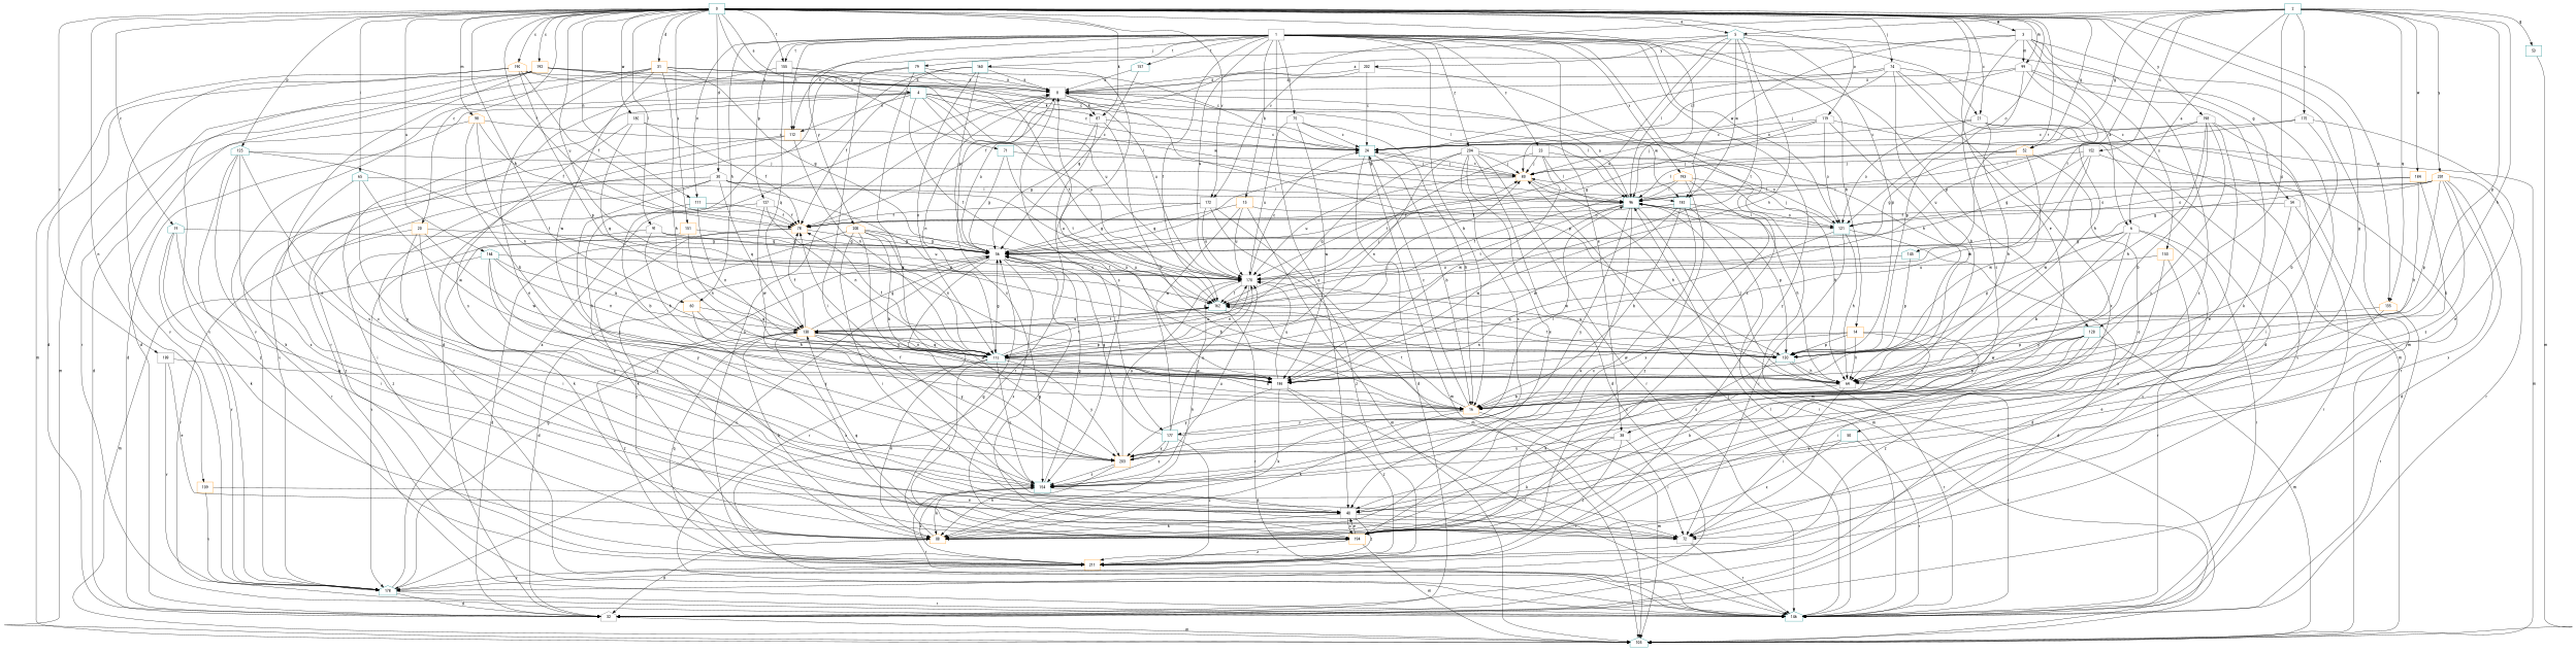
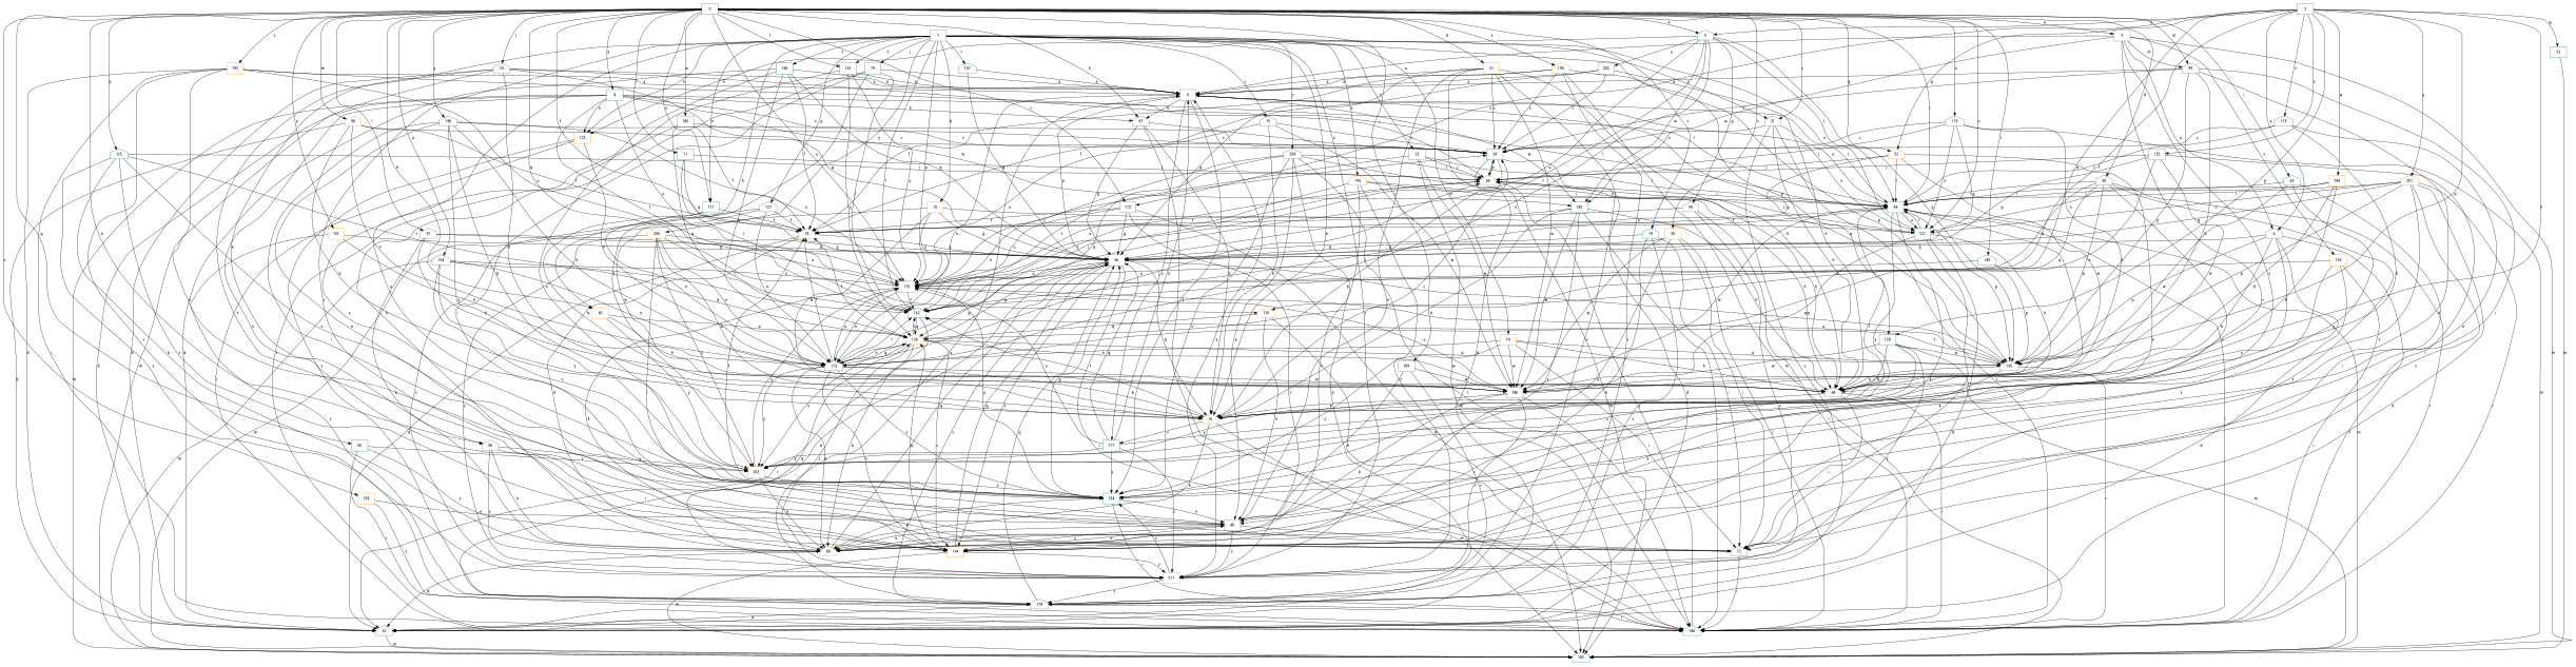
  strict digraph {
    fontname="Roboto Condensed"
    node [color=gray40 fontname="Roboto Condensed" shape=box]
    edge [fontname="Roboto Condensed"]
    0 [color=teal]
    3
    4 [color=teal]
    5 [color=teal shape=house]
    19 [color=teal shape=house]
    20 [color=darkorange]
    21 [shape=house]
    30 [shape=house]
    31 [color=darkorange]
    38 [shape=house]
    n11 [color=darkorange label=78 shape=house]
    50 [color=teal]
    52 [color=darkorange shape=house]
    60 [color=darkorange]
    65 [color=teal shape=house]
    71 [color=teal]
    74 [shape=house]
    87 [shape=house]
    91 [shape=house]
    96 [color=teal]
    98 [color=darkorange shape=house]
    99 [shape=house]
    109 [color=darkorange]
    111 [color=teal]
    119 [shape=house]
    121 [color=teal]
    125 [color=teal shape=house]
    135 [color=darkorange shape=house]
    145 [color=teal shape=house]
    151 [color=darkorange]
    155
    164 [color=teal shape=house]
    170
    172
    180
    189
    190 [color=darkorange shape=house]
    192 [color=darkorange]
    198 [shape=house]
    194 [color=darkorange]
    6 [shape=house]
    8
    105 [color=teal shape=house]
    153 [color=darkorange]
    154 [color=teal]
    185 [color=teal]
    112 [color=darkorange]
    162 [color=teal shape=house]
    24 [color=teal]
    32 [shape=house]
    130 [color=teal shape=house]
    54 [shape=house]
    113 [color=teal shape=house]
    202
    56
    72 [shape=house]
    88 [color=darkorange shape=house]
    178 [color=teal shape=house]
    40
    146 [color=teal shape=house]
    186
    64 [shape=house]
    211 [color=darkorange]
    138 [color=darkorange shape=house]
    203 [color=darkorange]
    80 [color=darkorange shape=house]
    16 [color=darkorange shape=house]
    1
    14 [color=darkorange]
    15 [color=darkorange]
    23
    75 [shape=house]
    79 [color=teal]
    127 [shape=house]
    128 [color=teal]
    157 [color=teal shape=house]
    160 [color=teal]
    193 [color=darkorange shape=house]
    200 [color=darkorange shape=house]
    204 [shape=house]
    177 [color=teal]
    2 [color=teal]
    53 [color=teal]
    152
    175 [shape=house]
    184 [color=darkorange]
    201 [color=darkorange shape=house]
    0 -> 3 [label=a]
    0 -> 4 [label=a]
    0 -> 5 [label=a]
    0 -> 19 [label=c]
    0 -> 20 [label=c]
    0 -> 21 [label=c]
    0 -> 30 [label=d]
    0 -> 31 [label=d]
    0 -> 38 [label=e]
    0 -> n11 [label=f]
    0 -> 50 [label=g]
    0 -> 52 [label=g]
    0 -> 60 [label=h]
    0 -> 65 [label=i]
    0 -> 71 [label=i]
    0 -> 74 [label=j]
    0 -> 87 [label=k]
    0 -> 91 [label=l]
    0 -> 96 [label=l]
    0 -> 98 [label=m]
    0 -> 99 [label=m]
    0 -> 109 [label=n]
    0 -> 111 [label=n]
    0 -> 119 [label=o]
    0 -> 121 [label=o]
    0 -> 125 [label=p]
    0 -> 135 [label=q]
    0 -> 145 [label=r]
    0 -> 151 [label=s]
    0 -> 155 [label=t]
    0 -> 164 [label=u]
    0 -> 170 [label=u]
    0 -> 172 [label=v]
    0 -> 180 [label=w]
    0 -> 189 [label=x]
    0 -> 190 [label=x]
    0 -> 192 [label=x]
    0 -> 198 [label=y]
    3 -> 99 [label=m]
    3 -> 194 [label=x]
    3 -> 6 [label=a]
    3 -> 8 [label=a]
    3 -> 105 [label=m]
    3 -> 153 [label=s]
    3 -> 154 [label=s]
    3 -> 185 [label=w]
    4 -> 87 [label=k]
    4 -> 96 [label=l]
    4 -> 170 [label=u]
    4 -> 194 [label=x]
    4 -> 105 [label=m]
    4 -> 185 [label=w]
    4 -> 112 [label=n]
    4 -> 162 [label=t]
    4 -> 24 [label=c]
    4 -> 32 [label=d]
    5 -> 96 [label=l]
    5 -> 170 [label=u]
    5 -> 185 [label=w]
    5 -> 112 [label=n]
    5 -> 162 [label=t]
    5 -> 130 [label=p]
    5 -> 54 [label=g]
    5 -> 113 [label=n]
    5 -> 202 [label=y]
    19 -> 56 [label=g]
    19 -> 72 [label=i]
    19 -> 88 [label=k]
    19 -> 178 [label=v]
    20 -> 56 [label=g]
    20 -> 72 [label=i]
    20 -> 40 [label=e]
    20 -> 146 [label=r]
    20 -> 186 [label=w]
    21 -> 121 [label=o]
    21 -> 24 [label=c]
    21 -> 178 [label=v]
    21 -> 146 [label=r]
    21 -> 64 [label=h]
    30 -> 96 [label=l]
    30 -> 170 [label=u]
    30 -> 154 [label=s]
    30 -> 130 [label=p]
    30 -> 146 [label=r]
    30 -> 211 [label=z]
    30 -> 138 [label=q]
    31 -> 8 [label=a]
    31 -> 24 [label=c]
    31 -> 32 [label=d]
    31 -> 56 [label=g]
    31 -> 178 [label=v]
    31 -> 40 [label=e]
    31 -> 186 [label=w]
    31 -> 64 [label=h]
    38 -> 72 [label=i]
    38 -> 88 [label=k]
    38 -> 211 [label=z]
    38 -> 203 [label=y]
    n11 -> 32 [label=d]
    n11 -> 56 [label=g]
    n11 -> 88 [label=k]
    50 -> 194 [label=x]
    50 -> 146 [label=r]
    50 -> 203 [label=y]
    52 -> 96 [label=l]
    52 -> 56 [label=g]
    52 -> 40 [label=e]
    52 -> 186 [label=w]
    52 -> 80 [label=j]
    60 -> 64 [label=h]
    60 -> 138 [label=q]
    60 -> 203 [label=y]
    65 -> 96 [label=l]
    65 -> 72 [label=i]
    65 -> 186 [label=w]
    65 -> 203 [label=y]
    71 -> 162 [label=t]
    71 -> 56 [label=g]
    71 -> 80 [label=j]
    74 -> 194 [label=x]
    74 -> 8 [label=a]
    74 -> 105 [label=m]
    74 -> 32 [label=d]
    74 -> 56 [label=g]
    74 -> 80 [label=j]
    74 -> 16 [label=b]
    87 -> 24 [label=c]
    87 -> 56 [label=g]
    87 -> 146 [label=r]
    87 -> 16 [label=b]
    91 -> 170 [label=u]
    91 -> 56 [label=g]
    91 -> 88 [label=k]
    91 -> 64 [label=h]
    96 -> n11 [label=f]
    96 -> 121 [label=o]
    96 -> 8 [label=a]
    96 -> 105 [label=m]
    96 -> 162 [label=t]
    96 -> 130 [label=p]
    96 -> 88 [label=k]
    96 -> 186 [label=w]
    96 -> 203 [label=y]
    98 -> n11 [label=f]
    98 -> 24 [label=c]
    98 -> 32 [label=d]
    98 -> 113 [label=n]
    98 -> 16 [label=b]
    99 -> 8 [label=a]
    99 -> 24 [label=c]
    99 -> 130 [label=p]
    99 -> 72 [label=i]
    99 -> 88 [label=k]
    99 -> 64 [label=h]
    109 -> 178 [label=v]
    109 -> 40 [label=e]
    111 -> n11 [label=f]
    111 -> 113 [label=n]
    111 -> 16 [label=b]
    119 -> 121 [label=o]
    119 -> 105 [label=m]
    119 -> 24 [label=c]
    119 -> 56 [label=g]
    119 -> 64 [label=h]
    119 -> 80 [label=j]
    121 -> 96 [label=l]
    121 -> 32 [label=d]
    121 -> 72 [label=i]
    121 -> 186 [label=w]
    121 -> 64 [label=h]
    121 -> 80 [label=j]
    125 -> 194 [label=x]
    125 -> 154 [label=s]
    125 -> 162 [label=t]
    125 -> 88 [label=k]
    125 -> 211 [label=z]
    125 -> 80 [label=j]
    135 -> 40 [label=e]
    135 -> 146 [label=r]
    135 -> 138 [label=q]
    145 -> 170 [label=u]
    145 -> 130 [label=p]
    151 -> 113 [label=n]
    151 -> 56 [label=g]
    151 -> 178 [label=v]
    155 -> 170 [label=u]
    155 -> 8 [label=a]
    155 -> 146 [label=r]
    155 -> 138 [label=q]
    164 -> 170 [label=u]
    164 -> 105 [label=m]
    164 -> 154 [label=s]
    164 -> 113 [label=n]
    164 -> 138 [label=q]
    164 -> 203 [label=y]
    170 -> 162 [label=t]
    170 -> 24 [label=c]
    170 -> 113 [label=n]
    170 -> 88 [label=k]
    172 -> n11 [label=f]
    172 -> 170 [label=u]
    172 -> 105 [label=m]
    172 -> 56 [label=g]
    172 -> 211 [label=z]
    180 -> n11 [label=f]
    180 -> 154 [label=s]
    180 -> 24 [label=c]
    180 -> 138 [label=q]
    189 -> 178 [label=v]
    189 -> 40 [label=e]
    189 -> 186 [label=w]
    190 -> n11 [label=f]
    190 -> 8 [label=a]
    190 -> 105 [label=m]
    190 -> 24 [label=c]
    190 -> 130 [label=p]
    190 -> 178 [label=v]
    192 -> 96 [label=l]
    192 -> 170 [label=u]
    192 -> 8 [label=a]
    192 -> 32 [label=d]
    192 -> 178 [label=v]
    192 -> 40 [label=e]
    192 -> 146 [label=r]
    198 -> 170 [label=u]
    198 -> 24 [label=c]
    198 -> 72 [label=i]
    198 -> 40 [label=e]
    198 -> 64 [label=h]
    198 -> 203 [label=y]
    198 -> 16 [label=b]
    194 -> 105 [label=m]
    194 -> 56 [label=g]
    194 -> 40 [label=e]
    194 -> 211 [label=z]
    194 -> 138 [label=q]
    6 -> 194 [label=x]
    6 -> 130 [label=p]
    6 -> 56 [label=g]
    6 -> 146 [label=r]
    6 -> 203 [label=y]
    6 -> 16 [label=b]
    8 -> 87 [label=k]
    8 -> 96 [label=l]
    8 -> 154 [label=s]
    8 -> 185 [label=w]
    8 -> 130 [label=p]
    8 -> 113 [label=n]
    8 -> 177 [label=v]
    153 -> 170 [label=u]
    153 -> 32 [label=d]
    153 -> 146 [label=r]
    154 -> n11 [label=f]
    154 -> 170 [label=u]
    154 -> 56 [label=g]
    154 -> 88 [label=k]
    154 -> 40 [label=e]
    154 -> 146 [label=r]
    185 -> n11 [label=f]
    185 -> 194 [label=x]
    185 -> 146 [label=r]
    185 -> 186 [label=w]
    185 -> 64 [label=h]
    185 -> 16 [label=b]
    112 -> 113 [label=n]
    112 -> 178 [label=v]
    112 -> 146 [label=r]
    162 -> 146 [label=r]
    162 -> 138 [label=q]
    162 -> 80 [label=j]
    24 -> 105 [label=m]
    24 -> 32 [label=d]
    24 -> 80 [label=j]
    24 -> 16 [label=b]
    32 -> 105 [label=m]
    130 -> 170 [label=u]
    130 -> 162 [label=t]
    130 -> 88 [label=k]
    130 -> 146 [label=r]
    130 -> 64 [label=h]
    54 -> n11 [label=f]
    54 -> 178 [label=v]
    54 -> 146 [label=r]
    113 -> n11 [label=f]
    113 -> 170 [label=u]
    113 -> 194 [label=x]
    113 -> 154 [label=s]
    113 -> 162 [label=t]
    113 -> 56 [label=g]
    113 -> 88 [label=k]
    113 -> 186 [label=w]
    113 -> 138 [label=q]
    113 -> 203 [label=y]
    113 -> 80 [label=j]
    113 -> 16 [label=b]
    202 -> n11 [label=f]
    202 -> 8 [label=a]
    202 -> 24 [label=c]
    202 -> 64 [label=h]
    56 -> 170 [label=u]
    56 -> 194 [label=x]
    56 -> 8 [label=a]
    56 -> 32 [label=d]
    56 -> 130 [label=p]
    56 -> 178 [label=v]
    56 -> 146 [label=r]
    56 -> 16 [label=b]
    72 -> 146 [label=r]
    88 -> 32 [label=d]
    88 -> 56 [label=g]
    178 -> 8 [label=a]
    178 -> 32 [label=d]
    178 -> 56 [label=g]
    178 -> 146 [label=r]
    40 -> 194 [label=x]
    40 -> 72 [label=i]
    40 -> 88 [label=k]
    40 -> 211 [label=z]
    146 -> 96 [label=l]
    146 -> 80 [label=j]
    186 -> 170 [label=u]
    186 -> 88 [label=k]
    186 -> 146 [label=r]
    186 -> 211 [label=z]
    186 -> 203 [label=y]
    64 -> 96 [label=l]
    64 -> 72 [label=i]
    64 -> 146 [label=r]
    64 -> 16 [label=b]
    211 -> 8 [label=a]
    211 -> 154 [label=s]
    211 -> 178 [label=v]
    211 -> 138 [label=q]
    138 -> n11 [label=f]
    138 -> 194 [label=x]
    138 -> 162 [label=t]
    138 -> 130 [label=p]
    138 -> 113 [label=n]
    138 -> 56 [label=g]
    138 -> 88 [label=k]
    138 -> 186 [label=w]
    138 -> 211 [label=z]
    138 -> 203 [label=y]
    203 -> 170 [label=u]
    203 -> 154 [label=s]
    203 -> 88 [label=k]
    80 -> 96 [label=l]
    80 -> 170 [label=u]
    80 -> 24 [label=c]
    80 -> 64 [label=h]
    16 -> 105 [label=m]
    16 -> 162 [label=t]
    16 -> 24 [label=c]
    16 -> 88 [label=k]
    16 -> 177 [label=v]
    1 -> 21 [label=c]
    1 -> 38 [label=e]
    1 -> 60 [label=h]
    1 -> 111 [label=n]
    1 -> 121 [label=o]
    1 -> 155 [label=t]
    1 -> 170 [label=u]
    1 -> 194 [label=x]
    1 -> 112 [label=n]
    1 -> 162 [label=t]
    1 -> 40 [label=e]
    1 -> 211 [label=z]
    1 -> 16 [label=b]
    1 -> 14 [label=b]
    1 -> 15 [label=b]
    1 -> 23 [label=c]
    1 -> 75 [label=j]
    1 -> 79 [label=j]
    1 -> 127 [label=p]
    1 -> 128 [label=p]
    1 -> 157 [label=t]
    1 -> 160 [label=t]
    1 -> 193 [label=x]
    1 -> 200 [label=y]
    1 -> 204 [label=z]
    14 -> 154 [label=s]
    14 -> 130 [label=p]
    14 -> 113 [label=n]
    14 -> 72 [label=i]
    14 -> 186 [label=w]
    14 -> 64 [label=h]
    15 -> 121 [label=o]
    15 -> 170 [label=u]
    15 -> 105 [label=m]
    15 -> 56 [label=g]
    15 -> 186 [label=w]
    23 -> 96 [label=l]
    23 -> 105 [label=m]
    23 -> 162 [label=t]
    23 -> 186 [label=w]
    23 -> 80 [label=j]
    75 -> 170 [label=u]
    75 -> 24 [label=c]
    75 -> 186 [label=w]
    75 -> 16 [label=b]
    79 -> 8 [label=a]
    79 -> 162 [label=t]
    79 -> 72 [label=i]
    79 -> 88 [label=k]
    79 -> 203 [label=y]
    127 -> n11 [label=f]
    127 -> 113 [label=n]
    127 -> 186 [label=w]
    127 -> 211 [label=z]
    128 -> 105 [label=m]
    128 -> 154 [label=s]
    128 -> 130 [label=p]
-   128 -> 88 [label=k]
+   153 -> 88 [label=k]
    128 -> 186 [label=w]
    128 -> 211 [label=z]
    128 -> 16 [label=b]
    157 -> 8 [label=a]
    157 -> 56 [label=g]
    160 -> n11 [label=f]
    160 -> 8 [label=a]
    160 -> 154 [label=s]
    160 -> 32 [label=d]
    160 -> 113 [label=n]
    160 -> 56 [label=g]
    193 -> 96 [label=l]
    193 -> 194 [label=x]
    193 -> 162 [label=t]
    193 -> 64 [label=h]
    193 -> 211 [label=z]
    200 -> 162 [label=t]
    200 -> 113 [label=n]
    200 -> 56 [label=g]
    200 -> 72 [label=i]
    200 -> 211 [label=z]
    200 -> 203 [label=y]
    200 -> 16 [label=b]
    204 -> 121 [label=o]
    204 -> 154 [label=s]
    204 -> 32 [label=d]
    204 -> 113 [label=n]
    204 -> 40 [label=e]
    204 -> 146 [label=r]
    204 -> 138 [label=q]
    204 -> 80 [label=j]
    177 -> 96 [label=l]
    177 -> 170 [label=u]
    177 -> 8 [label=a]
    177 -> 154 [label=s]
    177 -> 56 [label=g]
    177 -> 211 [label=z]
    177 -> 203 [label=y]
    2 -> 5 [label=a]
    2 -> 52 [label=g]
    2 -> 135 [label=q]
    2 -> 172 [label=v]
    2 -> 6 [label=a]
    2 -> 162 [label=t]
    2 -> 130 [label=p]
    2 -> 64 [label=h]
    2 -> 128 [label=p]
    2 -> 53 [label=g]
    2 -> 152 [label=s]
    2 -> 175 [label=v]
    2 -> 184 [label=w]
    2 -> 201 [label=y]
    53 -> 105 [label=m]
    152 -> 113 [label=n]
    152 -> 56 [label=g]
    152 -> 72 [label=i]
    152 -> 186 [label=w]
    152 -> 80 [label=j]
    175 -> 96 [label=l]
    175 -> 24 [label=c]
    175 -> 40 [label=e]
    175 -> 16 [label=b]
    184 -> 96 [label=l]
    184 -> 121 [label=o]
    184 -> 64 [label=h]
    184 -> 16 [label=b]
    201 -> 96 [label=l]
    201 -> 121 [label=o]
    201 -> 194 [label=x]
    201 -> 154 [label=s]
    201 -> 32 [label=d]
    201 -> 130 [label=p]
    201 -> 56 [label=g]
    201 -> 146 [label=r]
  }
